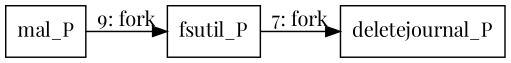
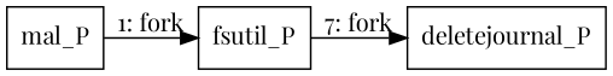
  digraph {
    engine=neato
    fixedsize=false
    fontname="Playfair Display"
    fontsize=10
    nodesep=0.3
    rankdir=LR
    ranksep=0
    splines=true
    node [fontname="Playfair Display" node_type=Process shape=box]
    edge [fontname="Playfair Display"]
    mal_P
    fsutil_P
    deletejournal_P
-   mal_P -> fsutil_P [label="9: fork"]
+   mal_P -> fsutil_P [label="1: fork"]
    fsutil_P -> deletejournal_P [label="7: fork"]
  }
